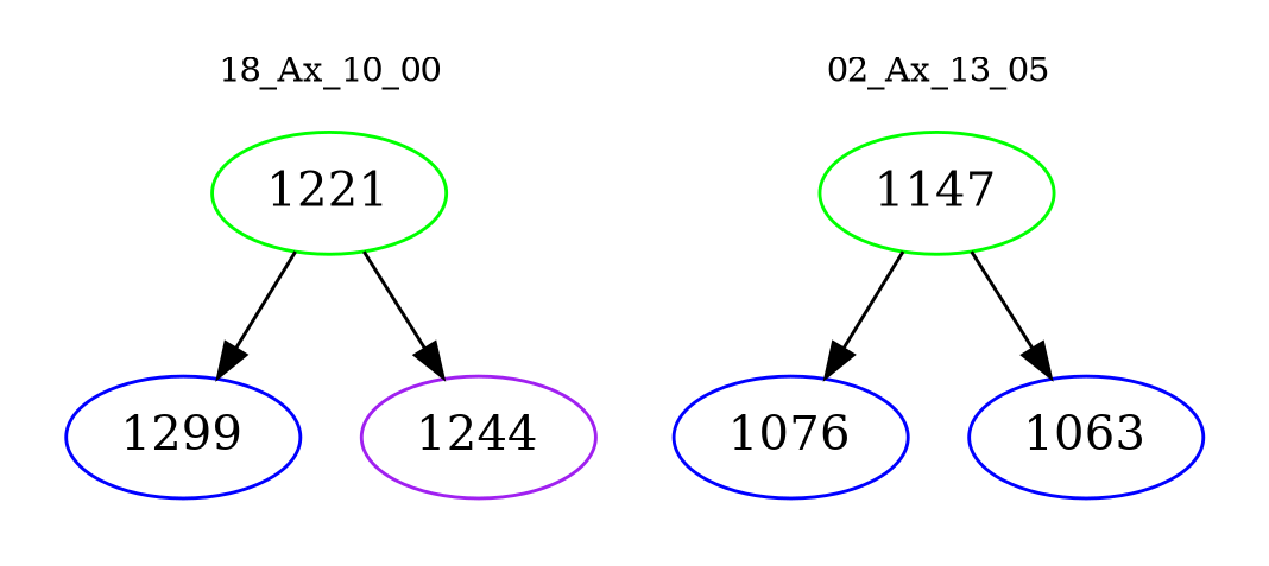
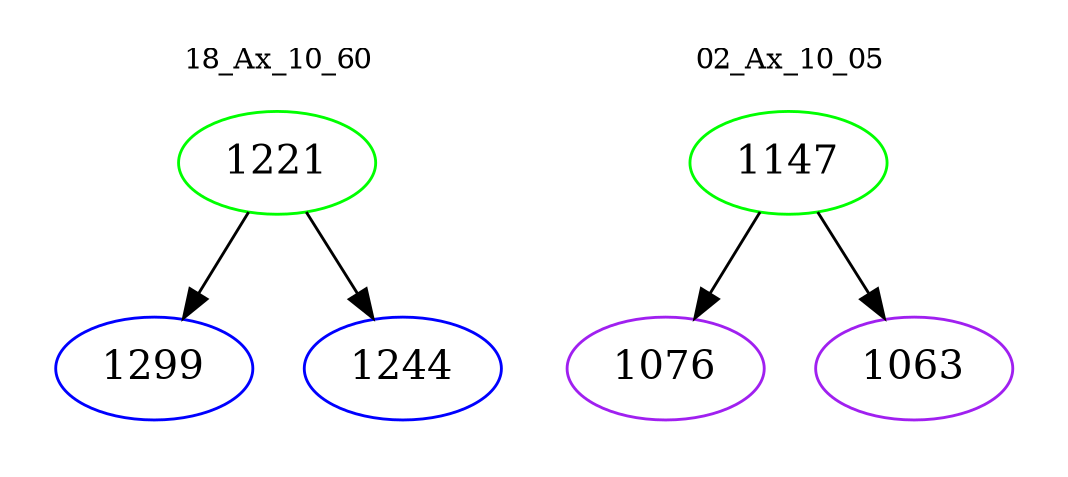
  digraph {
    node [color=green]
    edge [color=black]
    n1 [label=1221]
    n2 [color=blue label=1299]
-   n3 [color=purple label=1244]
+   n3 [color=blue label=1244]
    n4 [label=1147]
-   n5 [color=blue label=1076]
-   n6 [color=blue label=1063]
+   n5 [color=purple label=1076]
+   n6 [color=purple label=1063]
    subgraph cluster_1 {
      color=white
      fontsize=10
-     label="18_Ax_10_00"
+     label="18_Ax_10_60"
      n1
      n2
      n3
    }
    subgraph cluster_2 {
      color=white
      fontsize=10
-     label="02_Ax_13_05"
+     label="02_Ax_10_05"
      n4
      n5
      n6
    }
    n1 -> n2
    n1 -> n3
    n4 -> n5
    n4 -> n6
  }
